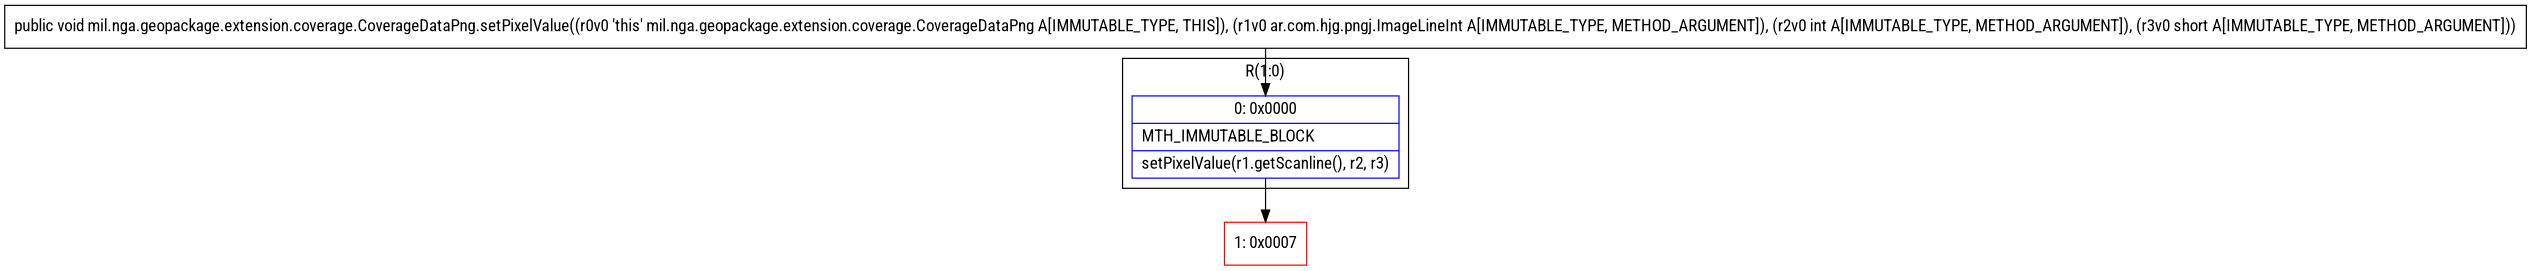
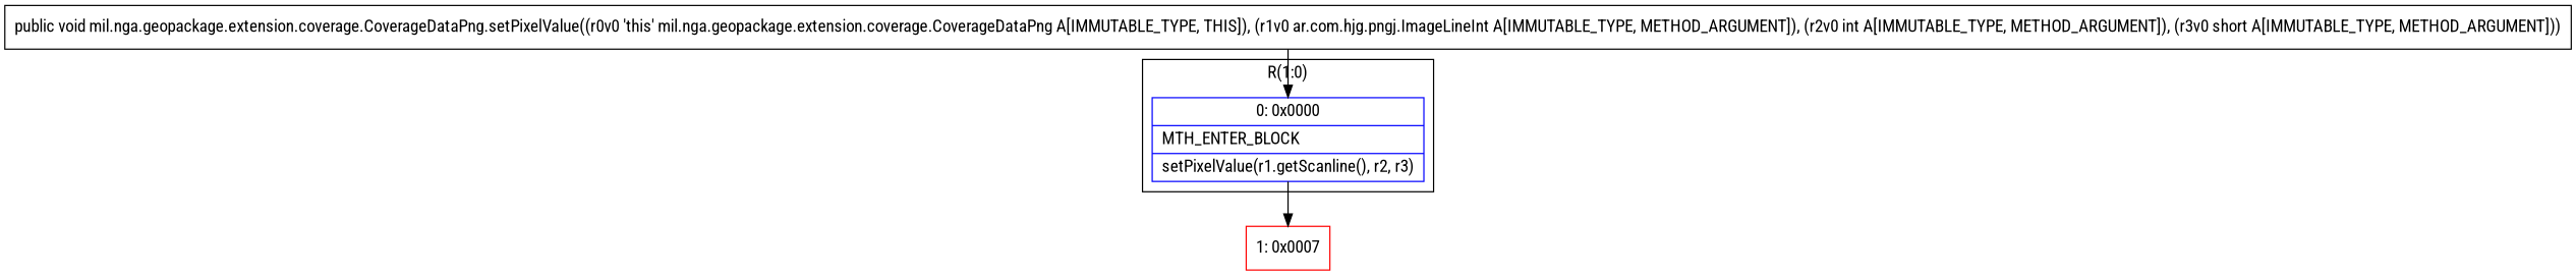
  digraph {
    fontname="Roboto Condensed"
    node [shape=record fontname="Roboto Condensed"]
    edge [fontname="Roboto Condensed"]
-   n1 [color=blue label="{0\:\ 0x0000|MTH_IMMUTABLE_BLOCK\l|setPixelValue(r1.getScanline(), r2, r3)\l}"]
+   n1 [color=blue label="{0\:\ 0x0000|MTH_ENTER_BLOCK\l|setPixelValue(r1.getScanline(), r2, r3)\l}"]
    n2 [color=red label="{1\:\ 0x0007}"]
    n3 [label="{public void mil.nga.geopackage.extension.coverage.CoverageDataPng.setPixelValue((r0v0 'this' mil.nga.geopackage.extension.coverage.CoverageDataPng A[IMMUTABLE_TYPE, THIS]), (r1v0 ar.com.hjg.pngj.ImageLineInt A[IMMUTABLE_TYPE, METHOD_ARGUMENT]), (r2v0 int A[IMMUTABLE_TYPE, METHOD_ARGUMENT]), (r3v0 short A[IMMUTABLE_TYPE, METHOD_ARGUMENT])) }"]
    subgraph cluster_1 {
      label="R(1:0)"
      n1
    }
    n1 -> n2
    n3 -> n1
  }
